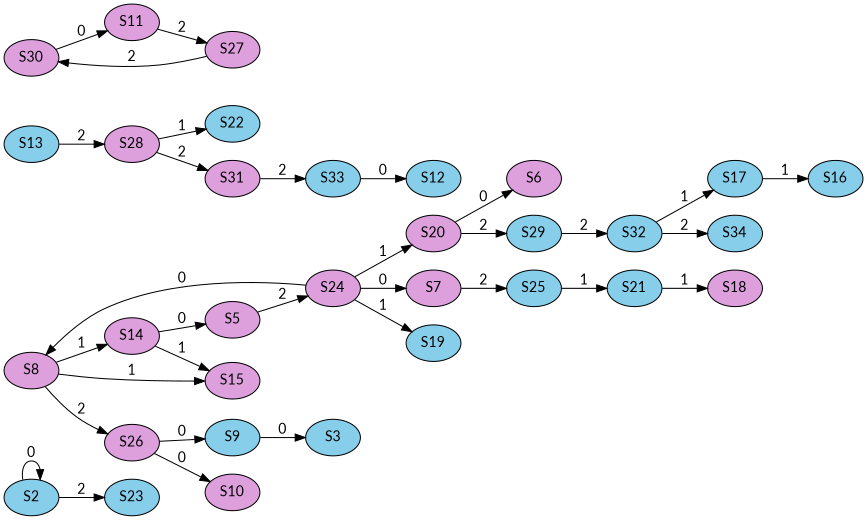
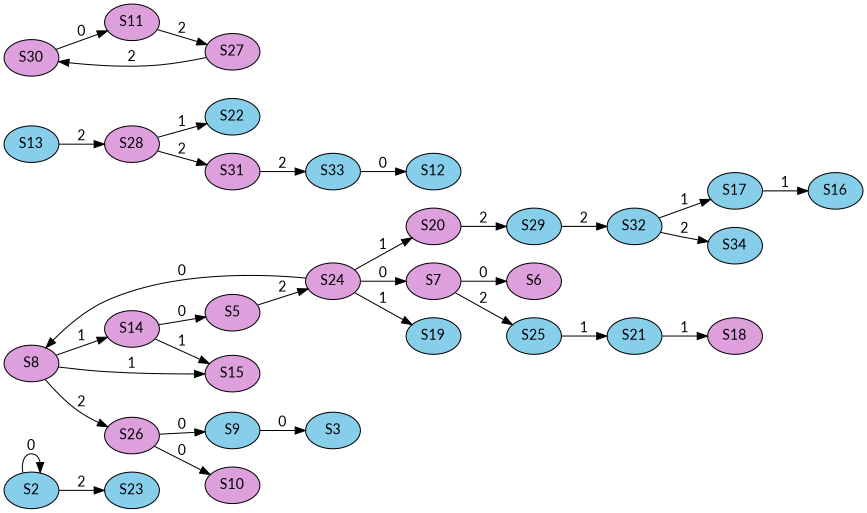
  strict digraph {
    fontname=Lato
    rankdir=LR
    node [fillcolor=skyblue fontname=Lato style=filled]
    edge [fontname=Lato]
    S2
    S23
    S9
    S3
    S28 [fillcolor=plum]
    S13
    S22
    S31 [fillcolor=plum]
    S14 [fillcolor=plum]
    S5 [fillcolor=plum]
    S15 [fillcolor=plum]
    S24 [fillcolor=plum]
    S20 [fillcolor=plum]
    S7 [fillcolor=plum]
    S8 [fillcolor=plum]
    S19
    S6 [fillcolor=plum]
    S29
    S32
    S25
    S26 [fillcolor=plum]
    S21
    S10 [fillcolor=plum]
    S30 [fillcolor=plum]
    S11 [fillcolor=plum]
    S27 [fillcolor=plum]
    S33
    S12
    S17
    S16
    S18 [fillcolor=plum]
    S34
    S2 -> S2 [label=0]
    S2 -> S23 [label=2]
    S9 -> S3 [label=0]
    S28 -> S22 [label=1]
    S28 -> S31 [label=2]
    S13 -> S28 [label=2]
    S31 -> S33 [label=2]
    S14 -> S5 [label=0]
    S14 -> S15 [label=1]
    S5 -> S24 [label=2]
    S24 -> S20 [label=1]
    S24 -> S7 [label=0]
    S24 -> S8 [label=0]
    S24 -> S19 [label=1]
-   S20 -> S6 [label=0]
+   S7 -> S6 [label=0]
    S20 -> S29 [label=2]
    S7 -> S25 [label=2]
    S8 -> S14 [label=1]
    S8 -> S15 [label=1]
    S8 -> S26 [label=2]
    S29 -> S32 [label=2]
    S32 -> S17 [label=1]
    S32 -> S34 [label=2]
    S25 -> S21 [label=1]
    S26 -> S9 [label=0]
    S26 -> S10 [label=0]
    S21 -> S18 [label=1]
    S30 -> S11 [label=0]
    S11 -> S27 [label=2]
    S27 -> S30 [label=2]
    S33 -> S12 [label=0]
    S17 -> S16 [label=1]
  }
